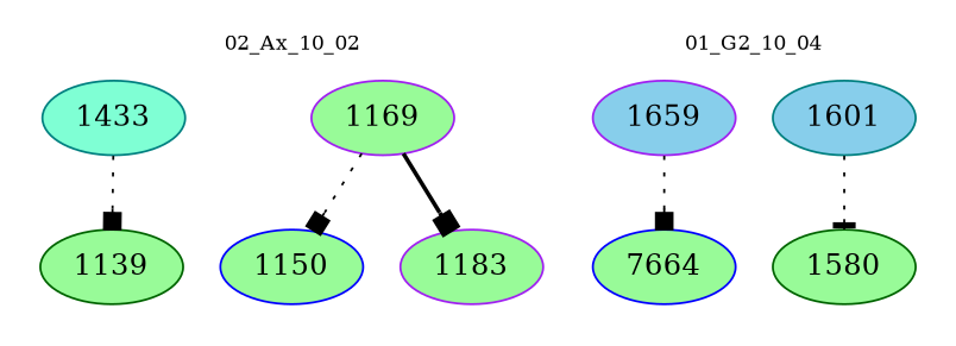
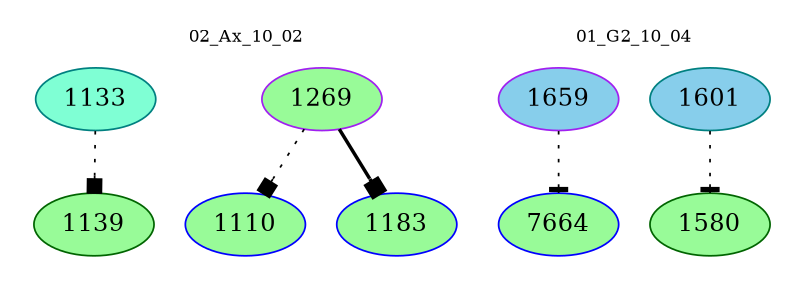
  digraph {
    node [color=purple fillcolor=palegreen style=filled]
    edge [arrowhead=box color=black style=dotted]
-   n1 [label=1169]
-   n2 [color=blue label=1150]
-   n3 [label=1183]
-   n4 [color=teal fillcolor=aquamarine label=1433]
+   n1 [label=1269]
+   n2 [color=blue label=1110]
+   n3 [color=blue label=1183]
+   n4 [color=teal fillcolor=aquamarine label=1133]
    n5 [color=darkgreen label=1139]
    n6 [color=teal fillcolor=skyblue label=1601]
    n7 [color=darkgreen label=1580]
    n8 [fillcolor=skyblue label=1659]
    n9 [color=blue label=7664]
    subgraph cluster_1 {
      color=white
      fontsize=10
      label="02_Ax_10_02"
      n1
      n2
      n3
      n4
      n5
    }
    subgraph cluster_2 {
      color=white
      fontsize=10
      label="01_G2_10_04"
      n6
      n7
      n8
      n9
    }
    n1 -> n2
    n1 -> n3 [style=bold]
    n4 -> n5
    n6 -> n7 [arrowhead=tee]
-   n8 -> n9
+   n8 -> n9 [arrowhead=tee]
  }
